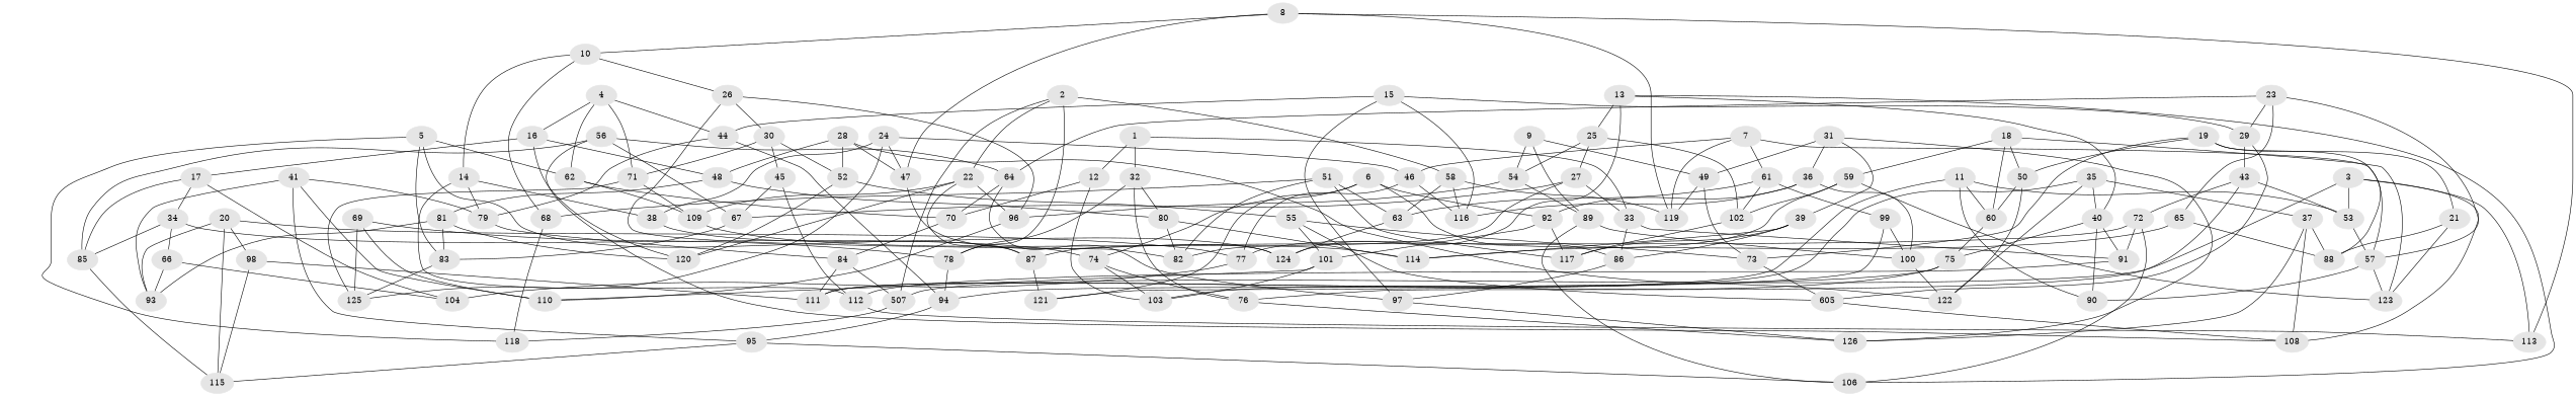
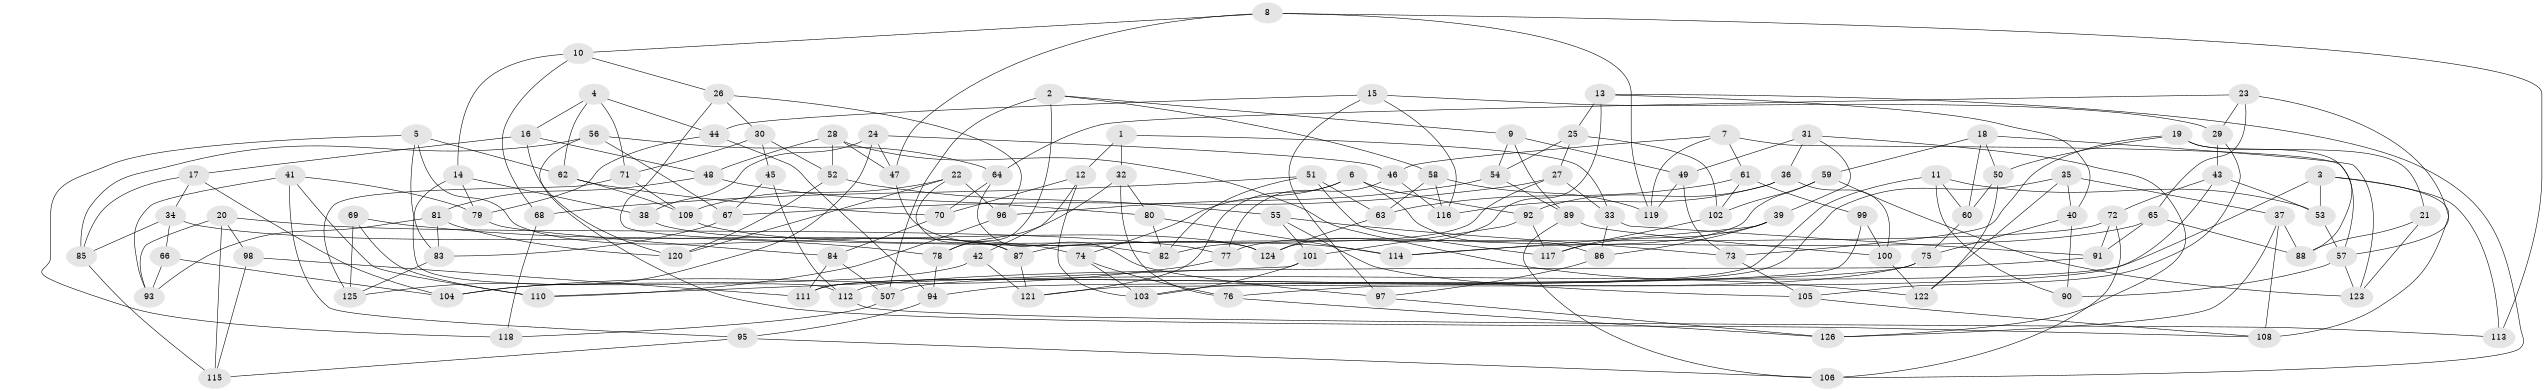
  graph {
    node [color=gray90 style=filled]
    1
    12
    32
    33
+   42
    70
    103
    78
    76
    80
    86
    91
    2
    9
    58
    n16 [label=507]
    49
    54
    89
    119
    116
    63
    94
    118
    3
    53
    108
    113
    57
    4
    16
    44
    62
    71
    17
    48
    120
    79
    109
    125
    5
    83
    87
    121
    6
    74
    92
    97
    117
    101
    7
    46
    61
    77
    90
    123
    102
    99
    8
    10
    47
    14
    26
    68
    124
    73
    96
    106
    100
    38
    112
    30
    82
    11
    60
    111
    75
    104
    84
    13
    25
    40
    27
    15
    29
    43
-   105 [label=605]
+   105
    126
    34
    85
    81
    66
    115
    18
    50
    59
    122
    19
    21
    88
    20
    93
    98
    45
    67
    22
    110
    114
    23
    64
    65
    24
    52
    28
    55
    72
    31
    36
    39
    35
    37
    41
    95
    69
    51
    56
    1 -- 12
    1 -- 32
    1 -- 33
+   12 -- 42
    12 -- 70
    12 -- 103
    32 -- 78
    32 -- 76
    32 -- 80
    33 -- 86
    33 -- 91
+   42 -- 121
+   42 -- 104
    70 -- 84
    78 -- 94
    76 -- 126
    80 -- 82
    80 -- 114
    86 -- 97
    91 -- 112
    2 -- 78
-   2 -- 22
+   2 -- 9
    2 -- 58
    2 -- n16
    9 -- 49
    9 -- 54
    9 -- 89
    58 -- 119
    58 -- 116
    58 -- 63
    n16 -- 118
    49 -- 119
    49 -- 73
    54 -- 89
    54 -- 96
    89 -- 106
    89 -- 100
    63 -- 124
    94 -- 95
    3 -- n16
    3 -- 53
    3 -- 108
    3 -- 113
    53 -- 57
    57 -- 90
    57 -- 123
    4 -- 16
    4 -- 44
    4 -- 62
    4 -- 71
    16 -- 17
    16 -- 48
    16 -- 120
    44 -- 94
    44 -- 79
    62 -- 70
    62 -- 109
    71 -- 109
    71 -- 125
    17 -- 104
    17 -- 34
    17 -- 85
    48 -- 80
    48 -- 81
    79 -- 84
    109 -- 114
    5 -- 118
    5 -- 62
    5 -- 83
    5 -- 87
    83 -- 125
    87 -- 121
    6 -- 86
    6 -- 121
    6 -- 74
    6 -- 92
    74 -- 103
    74 -- 76
    92 -- 117
    92 -- 101
    97 -- 126
    101 -- 103
    101 -- 110
    7 -- 119
    7 -- 57
    7 -- 46
    7 -- 61
    46 -- 116
    46 -- 77
    61 -- 63
    61 -- 102
    61 -- 99
    77 -- 104
    102 -- 117
    99 -- 121
    99 -- 100
    8 -- 119
    8 -- 113
    8 -- 10
    8 -- 47
    10 -- 14
    10 -- 26
    10 -- 68
    47 -- 124
    14 -- 79
    14 -- 38
    14 -- 112
    26 -- 96
    26 -- 30
    26 -- 82
    68 -- 118
    73 -- 105
    96 -- 110
    100 -- 122
    38 -- 124
    112 -- 113
    30 -- 71
    30 -- 45
    30 -- 52
    11 -- 53
    11 -- 90
    11 -- 60
    11 -- 111
    60 -- 75
    75 -- 103
    75 -- 94
    84 -- n16
    84 -- 111
    13 -- 124
    13 -- 106
    13 -- 25
    13 -- 40
    25 -- 54
    25 -- 102
    25 -- 27
    40 -- 90
    40 -- 75
    27 -- 33
    27 -- 82
    27 -- 67
    15 -- 116
    15 -- 44
    15 -- 97
    15 -- 29
    29 -- 43
    29 -- 105
    43 -- 76
    43 -- 53
    43 -- 72
    105 -- 108
    34 -- 74
    34 -- 85
    34 -- 66
    85 -- 115
    81 -- 120
    81 -- 83
    81 -- 93
    66 -- 104
    66 -- 93
    18 -- 123
    18 -- 60
    18 -- 50
    18 -- 59
    50 -- 60
    50 -- 122
    59 -- 77
    59 -- 123
    59 -- 102
    19 -- 73
    19 -- 50
    19 -- 21
    19 -- 88
    21 -- 123
    21 -- 88
    20 -- 77
    20 -- 115
    20 -- 93
    20 -- 98
    98 -- 111
    98 -- 115
    45 -- 112
    45 -- 67
    67 -- 83
    22 -- 120
    22 -- 109
    22 -- 87
    22 -- 96
    23 -- 57
    23 -- 29
    23 -- 64
    23 -- 65
    64 -- 70
    64 -- 97
-   40 -- 91
+   65 -- 91
    65 -- 88
    65 -- 114
    24 -- 125
    24 -- 46
    24 -- 47
    24 -- 38
    52 -- 120
    52 -- 55
    28 -- 48
    28 -- 47
    28 -- 122
    28 -- 52
    55 -- 101
    55 -- 73
    55 -- 105
    72 -- 91
    72 -- 87
    72 -- 106
    31 -- 49
    31 -- 126
    31 -- 36
    31 -- 39
    36 -- 116
    36 -- 92
    36 -- 100
    39 -- 86
    39 -- 117
    39 -- 114
    35 -- 111
    35 -- 40
    35 -- 122
    35 -- 37
    37 -- 108
    37 -- 126
    37 -- 88
    41 -- 79
    41 -- 93
    41 -- 110
    41 -- 95
    95 -- 106
    95 -- 115
    69 -- 78
    69 -- 125
    69 -- 110
    51 -- 63
    51 -- 117
    51 -- 68
    51 -- 82
    56 -- 108
    56 -- 85
    56 -- 67
    56 -- 64
  }
